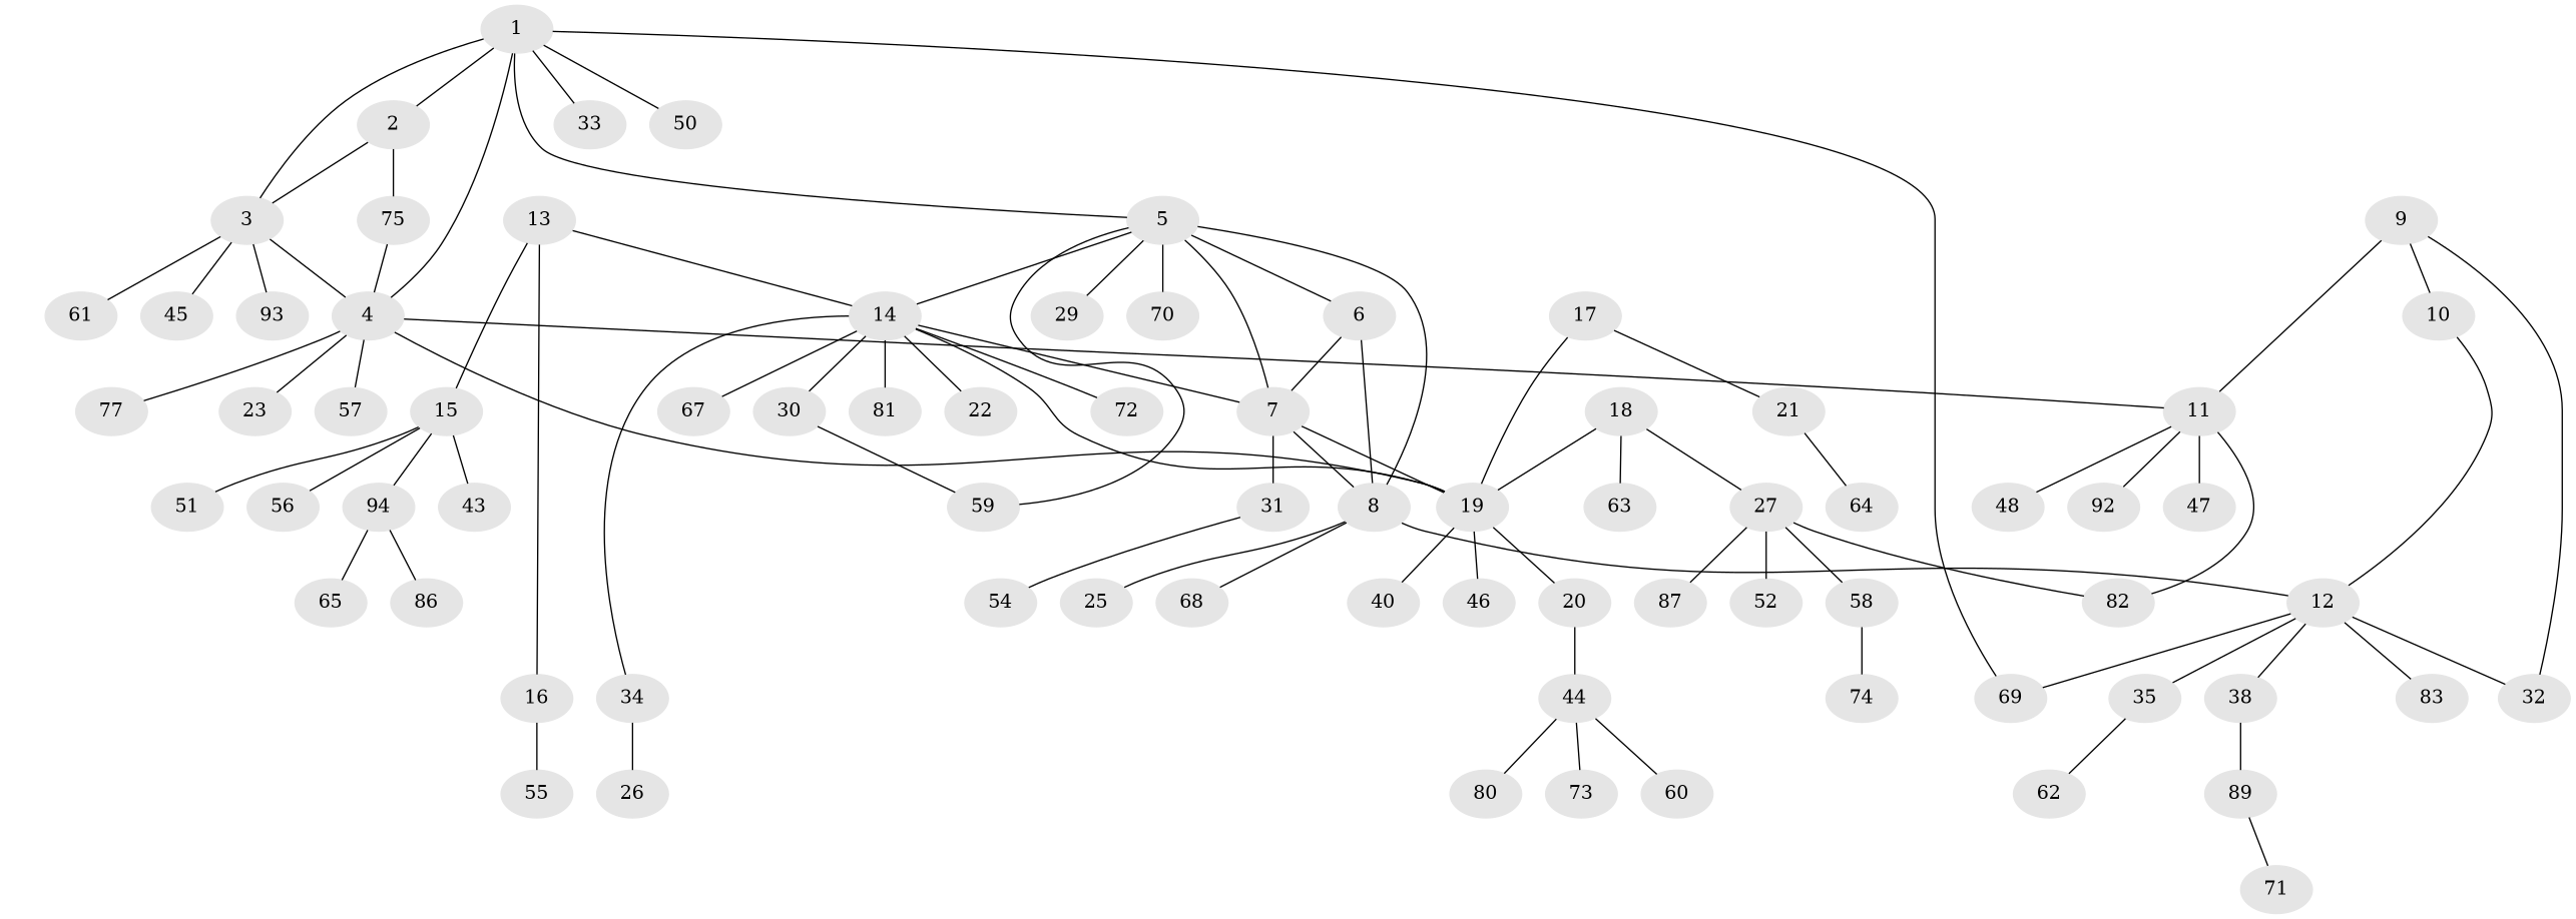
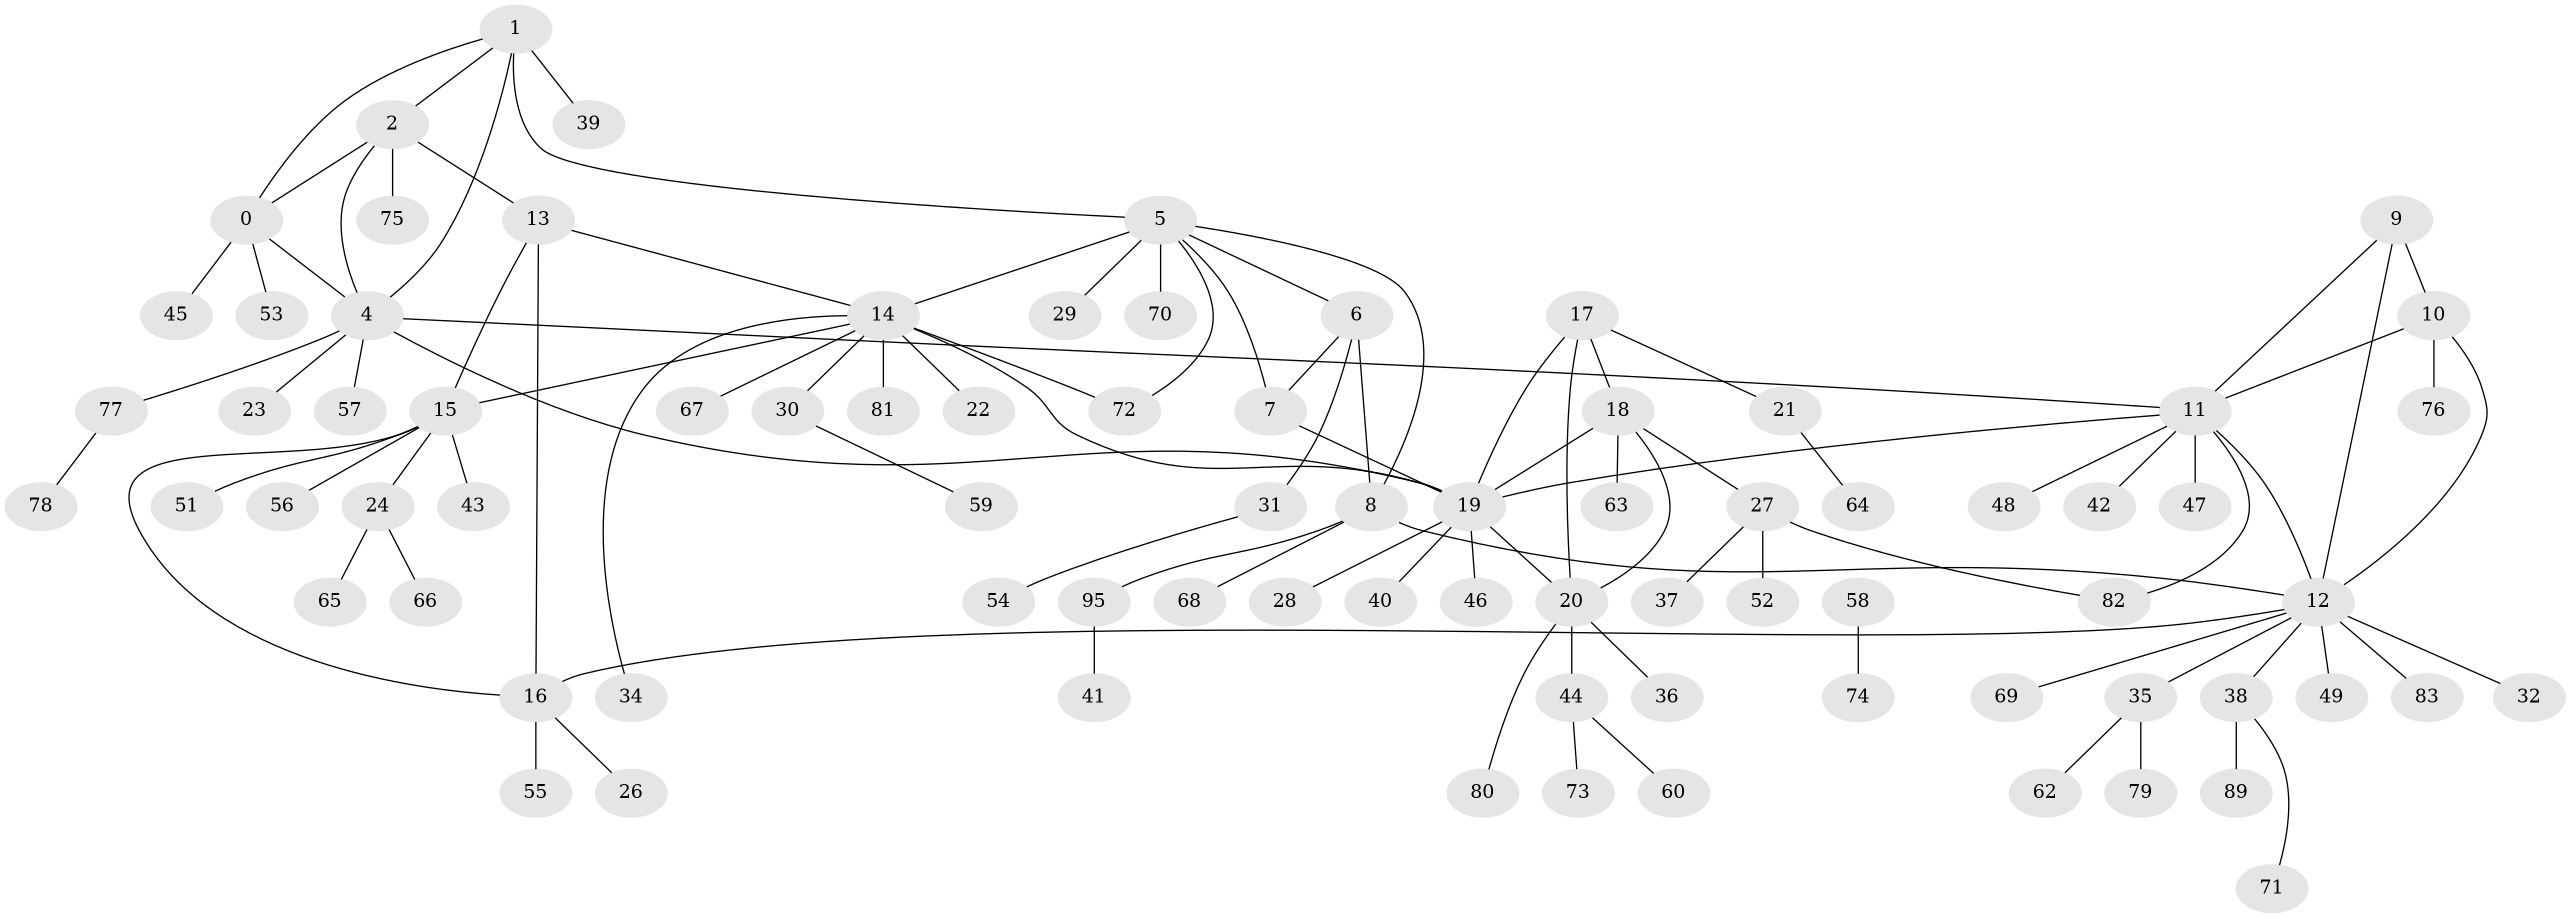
  graph {
    node [color=gray90 style=filled]
    1
    2
-   3
+   3 [label=0]
    4
    5
-   33
-   50
+   33 [label=39]
    69
    13
    75
    45
-   53 [label=93]
-   61
+   53
    11
    19
    23
    57
    77
    6
    7
    8
    14
    29
    70
    72
    16
    15
    12
-   42 [label=92]
+   42
    47
    48
    82
    20
+   28
    40
    46
+   78
    31
-   25
+   25 [label=95]
    68
    22
    30
    34
    67
    81
    54
    32
    35
    38
+   49
    83
+   41
    9
    10
+   76
    26
    55
    62
+   79
    n60 [label=89]
    71
-   24 [label=94]
+   24
    43
    51
    56
    59
    65
-   66 [label=86]
+   66
    17
    18
    21
    27
    63
+   36
    44
    80
    64
-   37 [label=87]
+   37
    52
    58
    60
    73
    74
    1 -- 2
    1 -- 3
    1 -- 4
    1 -- 5
    1 -- 33
-   1 -- 50
-   1 -- 69
    2 -- 3
-   75 -- 4
+   2 -- 4
+   2 -- 13
    2 -- 75
    3 -- 4
    3 -- 45
    3 -- 53
-   3 -- 61
    4 -- 11
    4 -- 19
    4 -- 23
    4 -- 57
    4 -- 77
    5 -- 6
    5 -- 7
    5 -- 8
    5 -- 14
    5 -- 29
    5 -- 70
-   5 -- 59
+   5 -- 72
    13 -- 14
    13 -- 16
    13 -- 15
+   11 -- 19
+   11 -- 12
    11 -- 42
    11 -- 47
    11 -- 48
    11 -- 82
    19 -- 20
+   19 -- 28
    19 -- 40
    19 -- 46
+   77 -- 78
    6 -- 7
    6 -- 8
-   7 -- 31
+   6 -- 31
    7 -- 19
-   7 -- 8
    8 -- 12
    8 -- 25
    8 -- 68
    14 -- 19
    14 -- 72
-   14 -- 7
+   14 -- 15
    14 -- 22
    14 -- 30
    14 -- 34
    14 -- 67
    14 -- 81
-   34 -- 26
+   16 -- 26
    16 -- 55
+   15 -- 16
    15 -- 24
    15 -- 43
    15 -- 51
    15 -- 56
    12 -- 69
+   12 -- 16
    12 -- 32
    12 -- 35
    12 -- 38
+   12 -- 49
    12 -- 83
+   20 -- 36
    20 -- 44
-   44 -- 80
+   20 -- 80
    31 -- 54
+   25 -- 41
    30 -- 59
    35 -- 62
+   35 -- 79
    38 -- n60
-   n60 -- 71
+   38 -- 71
    9 -- 11
-   9 -- 32
+   9 -- 12
    9 -- 10
+   10 -- 11
    10 -- 12
+   10 -- 76
    24 -- 65
    24 -- 66
    17 -- 19
+   17 -- 20
+   17 -- 18
    17 -- 21
    18 -- 19
+   18 -- 20
    18 -- 27
    18 -- 63
    21 -- 64
    27 -- 82
    27 -- 37
    27 -- 52
-   27 -- 58
    44 -- 60
    44 -- 73
    58 -- 74
  }
